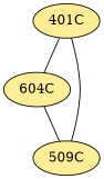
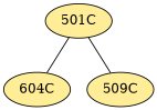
  graph {
    node [fillcolor="#FFED97" style=radial]
    edge [penwidth=1]
    n1 [label="604C"]
-   "501C" [label="401C"]
+   "501C"
    "509C"
-   n1 -- "509C"
    "501C" -- n1
    "501C" -- "509C"
  }
